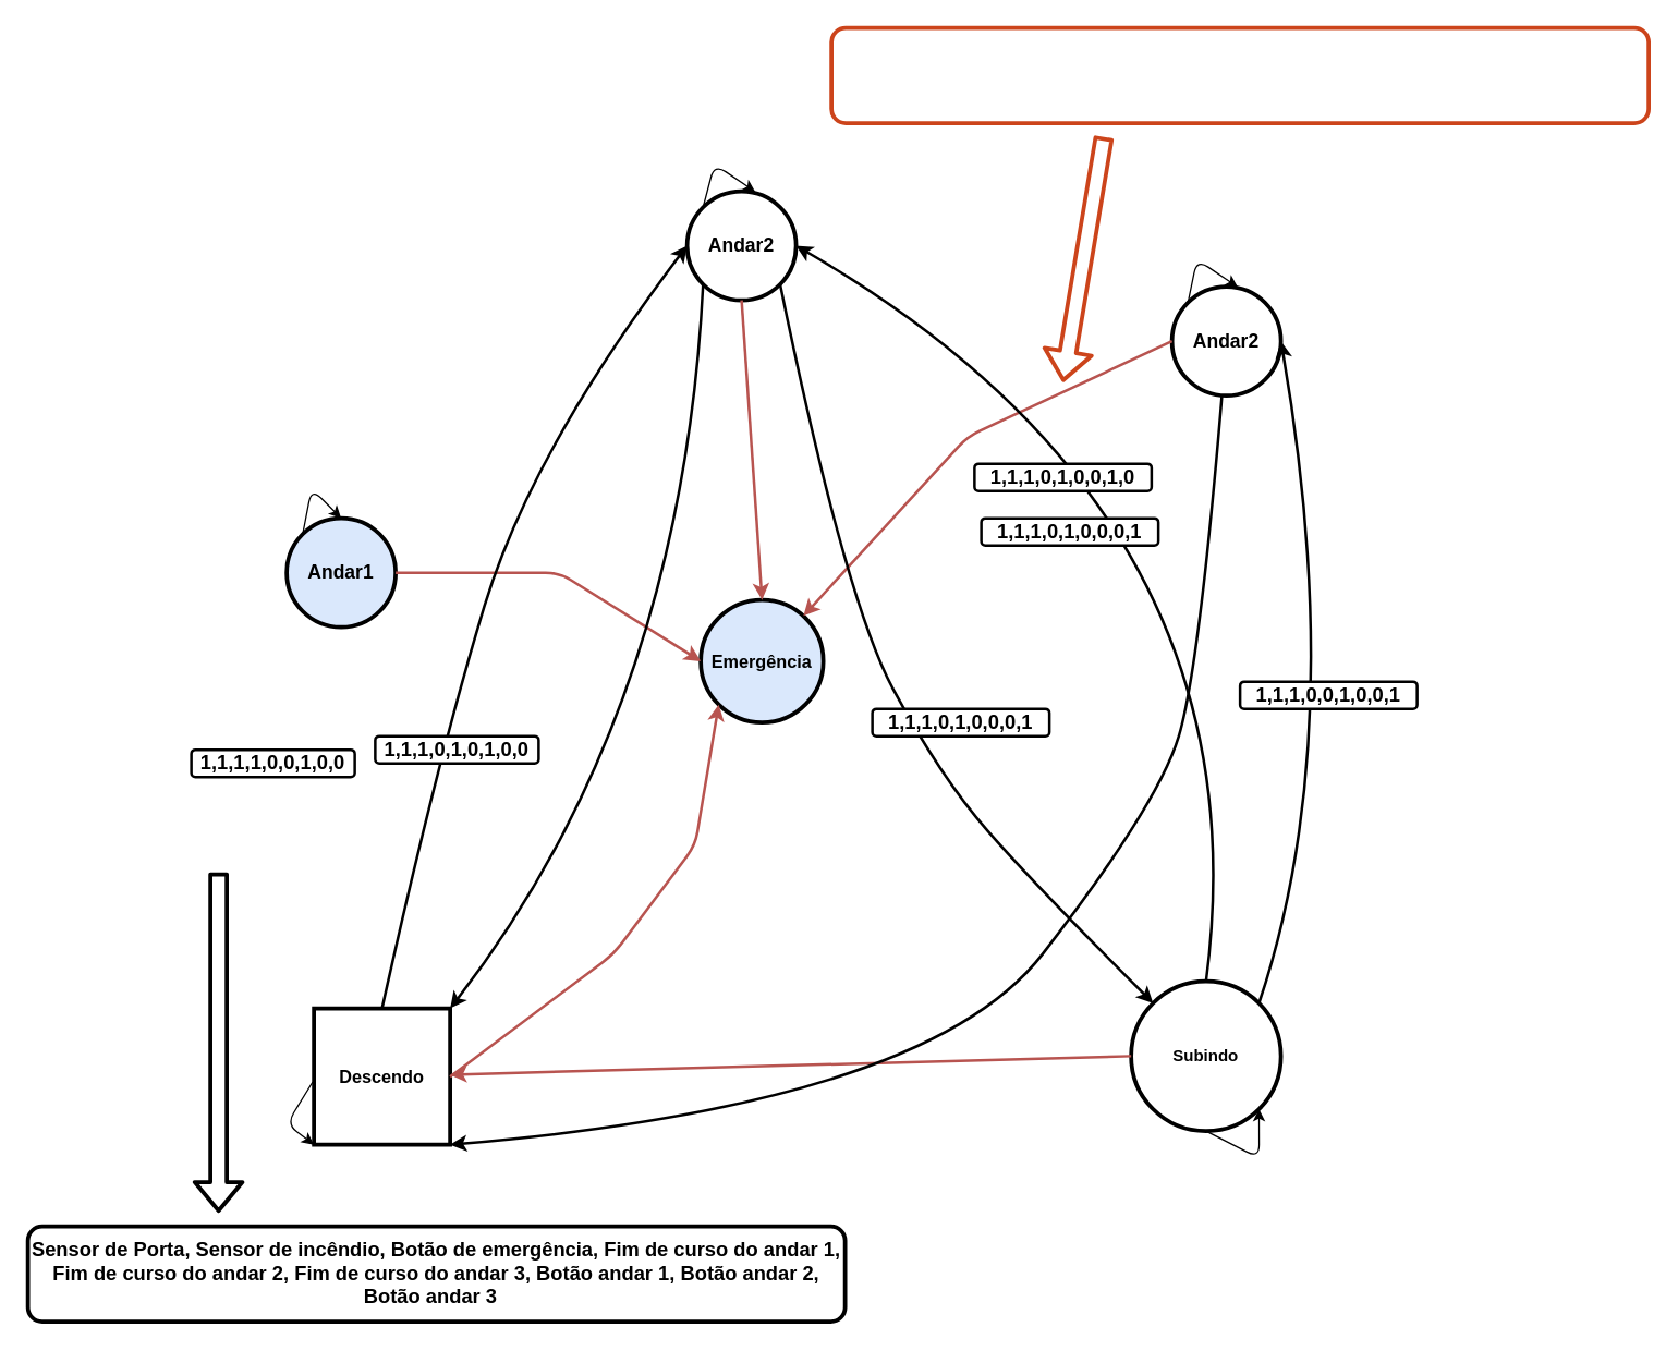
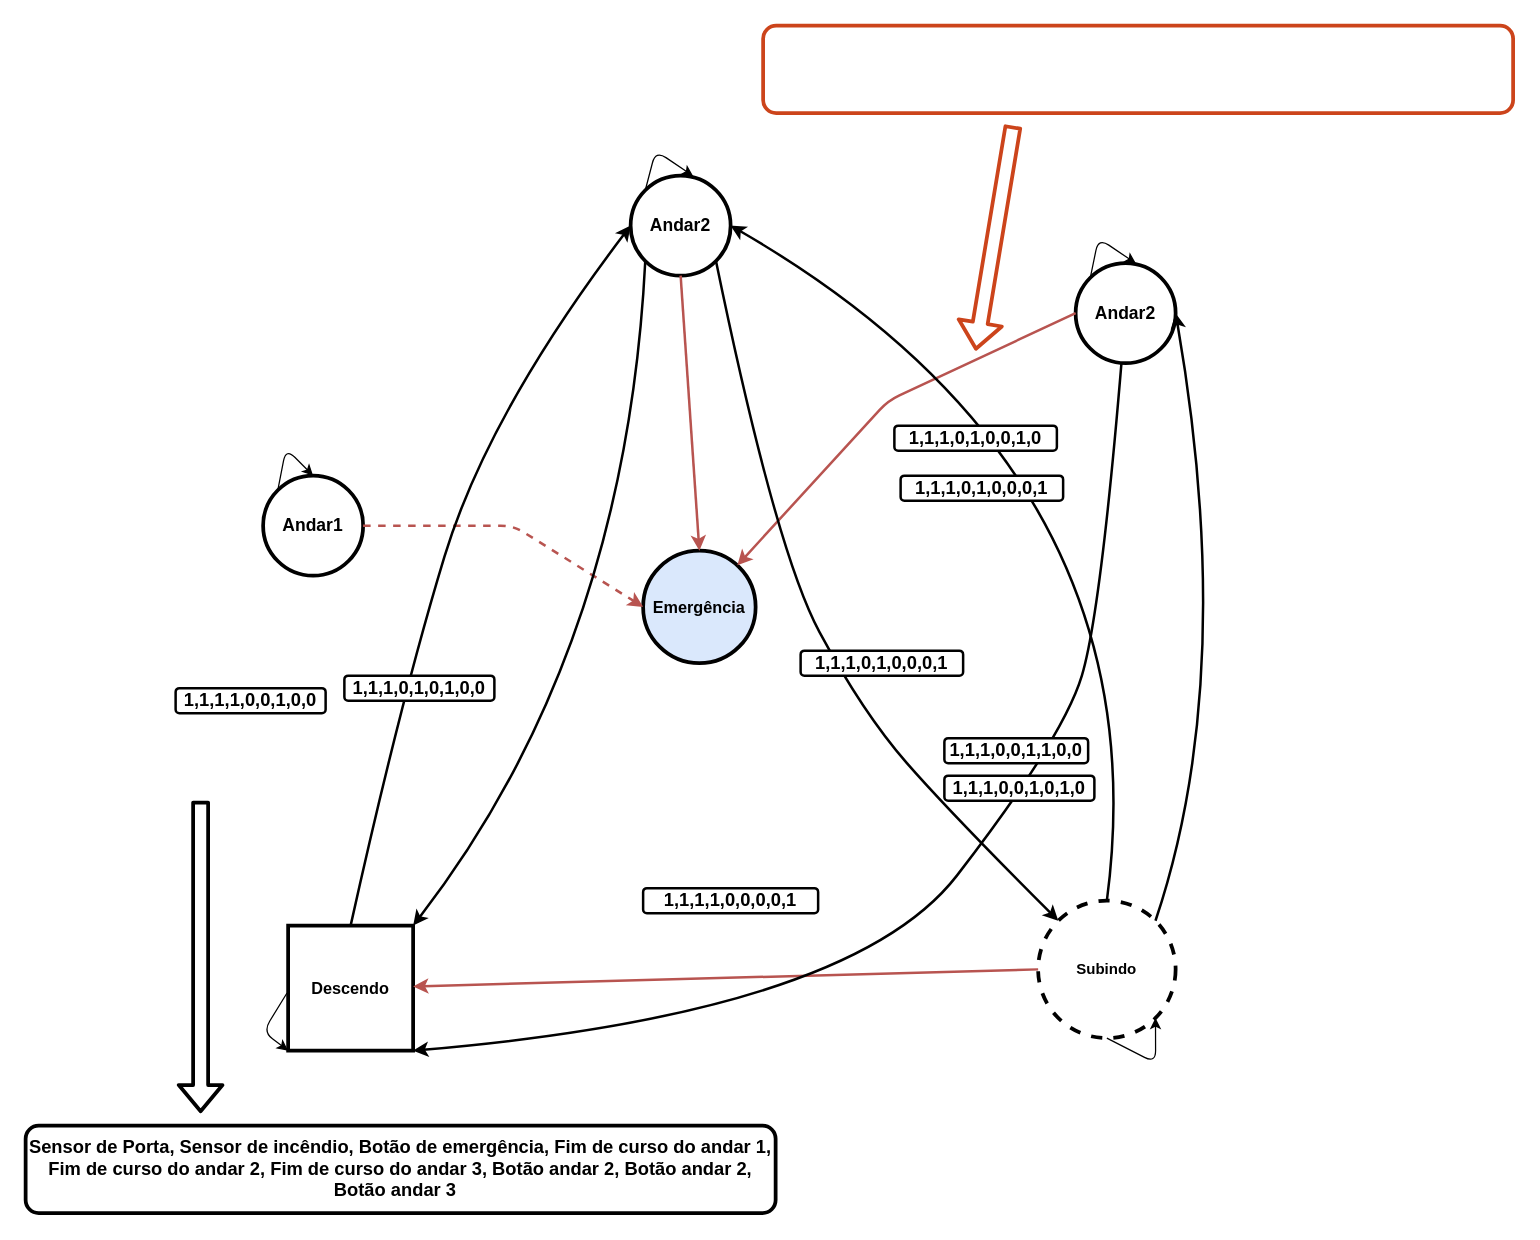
  <mxCell id="0" />
  <mxCell id="1" parent="0" />
- <mxCell id="2" value="&lt;b&gt;&lt;font style=&quot;font-size: 14px&quot;&gt;Andar1&lt;/font&gt;&lt;/b&gt;" style="ellipse;whiteSpace=wrap;html=1;aspect=fixed;strokeWidth=3;fillColor=#dae8fc;" parent="1" vertex="1"><mxGeometry x="210" y="380" width="80" height="80" as="geometry" /></mxCell>
+ <mxCell id="2" value="&lt;b&gt;&lt;font style=&quot;font-size: 14px&quot;&gt;Andar1&lt;/font&gt;&lt;/b&gt;" style="ellipse;whiteSpace=wrap;html=1;aspect=fixed;strokeWidth=3;" parent="1" vertex="1"><mxGeometry x="210" y="380" width="80" height="80" as="geometry" /></mxCell>
  <mxCell id="3" value="&lt;b style=&quot;font-size: 14px&quot;&gt;Andar2&lt;/b&gt;" style="ellipse;whiteSpace=wrap;html=1;aspect=fixed;strokeWidth=3;" parent="1" vertex="1"><mxGeometry x="504" y="140" width="80" height="80" as="geometry" /></mxCell>
  <mxCell id="4" value="&lt;b&gt;&lt;font style=&quot;font-size: 14px&quot;&gt;Andar2&lt;/font&gt;&lt;/b&gt;" style="ellipse;whiteSpace=wrap;html=1;aspect=fixed;strokeWidth=3;" parent="1" vertex="1"><mxGeometry x="860" y="210" width="80" height="80" as="geometry" /></mxCell>
- <mxCell id="5" value="&lt;b&gt;Subindo&lt;/b&gt;" style="ellipse;whiteSpace=wrap;html=1;aspect=fixed;strokeWidth=3;" parent="1" vertex="1"><mxGeometry x="830" y="720" width="110" height="110" as="geometry" /></mxCell>
+ <mxCell id="5" value="&lt;b&gt;Subindo&lt;/b&gt;" style="ellipse;whiteSpace=wrap;html=1;aspect=fixed;strokeWidth=3;dashed=1;" parent="1" vertex="1"><mxGeometry x="830" y="720" width="110" height="110" as="geometry" /></mxCell>
  <mxCell id="6" value="&lt;b&gt;&lt;font style=&quot;font-size: 13px&quot;&gt;Descendo&lt;/font&gt;&lt;/b&gt;" style="whiteSpace=wrap;html=1;aspect=fixed;strokeWidth=3;rounded=0;" parent="1" vertex="1"><mxGeometry x="230" y="740" width="100" height="100" as="geometry" /></mxCell>
  <mxCell id="7" value="&lt;b&gt;&lt;font style=&quot;font-size: 13px&quot;&gt;Emergência&lt;/font&gt;&lt;/b&gt;" style="ellipse;whiteSpace=wrap;html=1;aspect=fixed;strokeWidth=3;fillColor=#dae8fc;" parent="1" vertex="1"><mxGeometry x="514" y="440" width="90" height="90" as="geometry" /></mxCell>
- <mxCell id="8" value="" style="endArrow=classic;html=1;entryX=0;entryY=0.5;entryDx=0;entryDy=0;fillColor=#f8cecc;strokeColor=#b85450;strokeWidth=2;exitX=1;exitY=0.5;exitDx=0;exitDy=0;" parent="1" source="2" target="7" edge="1"><mxGeometry width="50" height="50" relative="1" as="geometry"><mxPoint x="310" y="430" as="sourcePoint" /><mxPoint x="400" y="400" as="targetPoint" /><Array as="points"><mxPoint x="410" y="420" /></Array></mxGeometry></mxCell>
+ <mxCell id="8" value="" style="endArrow=classic;html=1;entryX=0;entryY=0.5;entryDx=0;entryDy=0;fillColor=#f8cecc;strokeColor=#b85450;strokeWidth=2;exitX=1;exitY=0.5;exitDx=0;exitDy=0;dashed=1;" parent="1" source="2" target="7" edge="1"><mxGeometry width="50" height="50" relative="1" as="geometry"><mxPoint x="310" y="430" as="sourcePoint" /><mxPoint x="400" y="400" as="targetPoint" /><Array as="points"><mxPoint x="410" y="420" /></Array></mxGeometry></mxCell>
  <mxCell id="9" value="" style="endArrow=classic;html=1;fillColor=#f8cecc;strokeColor=#b85450;strokeWidth=2;exitX=0.5;exitY=1;exitDx=0;exitDy=0;entryX=0.5;entryY=0;entryDx=0;entryDy=0;" parent="1" source="3" target="7" edge="1"><mxGeometry width="50" height="50" relative="1" as="geometry"><mxPoint x="510" y="350" as="sourcePoint" /><mxPoint x="540" y="440" as="targetPoint" /></mxGeometry></mxCell>
  <mxCell id="10" value="" style="endArrow=classic;html=1;fillColor=#f8cecc;strokeColor=#b85450;strokeWidth=2;exitX=0;exitY=0.5;exitDx=0;exitDy=0;" parent="1" source="4" target="7" edge="1"><mxGeometry width="50" height="50" relative="1" as="geometry"><mxPoint x="690" y="381.84" as="sourcePoint" /><mxPoint x="722.64" y="498.16" as="targetPoint" /><Array as="points"><mxPoint x="710" y="320" /></Array></mxGeometry></mxCell>
  <mxCell id="11" value="" style="endArrow=classic;html=1;fillColor=#f8cecc;strokeColor=#b85450;strokeWidth=2;exitX=0;exitY=0.5;exitDx=0;exitDy=0;" parent="1" source="5" target="6" edge="1"><mxGeometry width="50" height="50" relative="1" as="geometry"><mxPoint x="530" y="370" as="sourcePoint" /><mxPoint x="562.64" y="486.32" as="targetPoint" /></mxGeometry></mxCell>
- <mxCell id="12" value="" style="endArrow=classic;html=1;fillColor=#f8cecc;strokeColor=#b85450;strokeWidth=2;exitX=1;exitY=0.5;exitDx=0;exitDy=0;entryX=0;entryY=1;entryDx=0;entryDy=0;" parent="1" source="6" target="7" edge="1"><mxGeometry width="50" height="50" relative="1" as="geometry"><mxPoint x="500" y="710" as="sourcePoint" /><mxPoint x="550" y="540" as="targetPoint" /><Array as="points"><mxPoint x="450" y="700" /><mxPoint x="510" y="620" /></Array></mxGeometry></mxCell>
  <mxCell id="13" value="" style="curved=1;endArrow=classic;html=1;strokeWidth=2;exitX=0.5;exitY=0;exitDx=0;exitDy=0;entryX=0;entryY=0.5;entryDx=0;entryDy=0;" parent="1" source="6" target="3" edge="1"><mxGeometry width="50" height="50" relative="1" as="geometry"><mxPoint x="330" y="400" as="sourcePoint" /><mxPoint x="380" y="350" as="targetPoint" /><Array as="points"><mxPoint x="320" y="560" /><mxPoint x="390" y="330" /></Array></mxGeometry></mxCell>
  <mxCell id="14" value="" style="curved=1;endArrow=classic;html=1;strokeColor=#000000;strokeWidth=2;entryX=1;entryY=0;entryDx=0;entryDy=0;exitX=0;exitY=1;exitDx=0;exitDy=0;" parent="1" source="3" target="6" edge="1"><mxGeometry width="50" height="50" relative="1" as="geometry"><mxPoint x="500" y="340" as="sourcePoint" /><mxPoint x="480" y="690" as="targetPoint" /><Array as="points"><mxPoint x="500" y="520" /></Array></mxGeometry></mxCell>
  <mxCell id="15" value="" style="curved=1;endArrow=classic;html=1;strokeWidth=2;exitX=1;exitY=0;exitDx=0;exitDy=0;entryX=1;entryY=0.5;entryDx=0;entryDy=0;" parent="1" source="5" target="4" edge="1"><mxGeometry width="50" height="50" relative="1" as="geometry"><mxPoint x="870" y="680" as="sourcePoint" /><mxPoint x="835" y="410" as="targetPoint" /><Array as="points"><mxPoint x="990" y="540" /></Array></mxGeometry></mxCell>
  <mxCell id="16" value="" style="curved=1;endArrow=classic;html=1;strokeColor=#000000;strokeWidth=2;entryX=1;entryY=1;entryDx=0;entryDy=0;" parent="1" source="4" target="6" edge="1"><mxGeometry width="50" height="50" relative="1" as="geometry"><mxPoint x="510" y="350" as="sourcePoint" /><mxPoint x="490" y="720" as="targetPoint" /><Array as="points"><mxPoint x="880" y="490" /><mxPoint x="850" y="590" /><mxPoint x="680" y="810" /></Array></mxGeometry></mxCell>
  <mxCell id="17" value="" style="curved=1;endArrow=classic;html=1;strokeColor=#000000;strokeWidth=2;entryX=0;entryY=0;entryDx=0;entryDy=0;exitX=1;exitY=1;exitDx=0;exitDy=0;" parent="1" source="3" target="5" edge="1"><mxGeometry width="50" height="50" relative="1" as="geometry"><mxPoint x="530" y="340" as="sourcePoint" /><mxPoint x="850" y="680" as="targetPoint" /><Array as="points"><mxPoint x="620" y="440" /><mxPoint x="690" y="570" /><mxPoint x="760" y="650" /></Array></mxGeometry></mxCell>
  <mxCell id="18" value="" style="curved=1;endArrow=classic;html=1;strokeWidth=2;exitX=0.5;exitY=0;exitDx=0;exitDy=0;entryX=1;entryY=0.5;entryDx=0;entryDy=0;" parent="1" source="5" target="3" edge="1"><mxGeometry width="50" height="50" relative="1" as="geometry"><mxPoint x="840" y="670" as="sourcePoint" /><mxPoint x="550" y="320" as="targetPoint" /><Array as="points"><mxPoint x="930" y="380" /></Array></mxGeometry></mxCell>
  <mxCell id="19" value="" style="endArrow=classic;html=1;exitX=0;exitY=0;exitDx=0;exitDy=0;entryX=0.625;entryY=0.004;entryDx=0;entryDy=0;entryPerimeter=0;" parent="1" source="3" target="3" edge="1"><mxGeometry width="50" height="50" relative="1" as="geometry"><mxPoint x="434" y="210" as="sourcePoint" /><mxPoint x="514" y="150" as="targetPoint" /><Array as="points"><mxPoint x="524" y="120" /></Array></mxGeometry></mxCell>
+ <mxCell id="20" value="&lt;span id=&quot;docs-internal-guid-6589a4b1-7fff-5ea1-2ef8-7b5d9af1116f&quot;&gt;&lt;span style=&quot;font-size: 11pt ; font-family: &amp;#34;arial&amp;#34; ; background-color: transparent ; vertical-align: baseline&quot;&gt;&lt;b&gt;1,1,1,1,0,0,0,0,1&lt;/b&gt;&lt;/span&gt;&lt;/span&gt;" style="text;html=1;align=center;verticalAlign=middle;whiteSpace=wrap;rounded=1;strokeColor=#000000;fillColor=#ffffff;strokeWidth=2;" parent="1" vertex="1"><mxGeometry x="514" y="710" width="140" height="20" as="geometry" /></mxCell>
  <mxCell id="21" value="&lt;span id=&quot;docs-internal-guid-22f6198f-7fff-e776-b713-9b277268731d&quot;&gt;&lt;span style=&quot;font-size: 11pt ; font-family: &amp;#34;arial&amp;#34; ; background-color: transparent ; vertical-align: baseline&quot;&gt;&lt;b&gt;1,1,1,0,1,0,0,1,0 &lt;/b&gt;&lt;/span&gt;&lt;/span&gt;" style="text;html=1;align=center;verticalAlign=middle;whiteSpace=wrap;rounded=1;shadow=0;glass=0;strokeColor=#000000;fillColor=#ffffff;strokeWidth=2;" parent="1" vertex="1"><mxGeometry x="715" y="340" width="130" height="20" as="geometry" /></mxCell>
  <mxCell id="22" value="&lt;span id=&quot;docs-internal-guid-ace200eb-7fff-2d70-2511-e228b79c8bc5&quot;&gt;&lt;span style=&quot;font-size: 11pt ; font-family: &amp;#34;arial&amp;#34; ; background-color: transparent ; vertical-align: baseline&quot;&gt;&lt;b&gt;1,1,1,0,1,0,0,0,1&lt;/b&gt;&lt;/span&gt;&lt;/span&gt;" style="text;html=1;align=center;verticalAlign=middle;whiteSpace=wrap;rounded=1;shadow=0;glass=0;strokeColor=#000000;fillColor=#ffffff;strokeWidth=2;" parent="1" vertex="1"><mxGeometry x="720" y="380" width="130" height="20" as="geometry" /></mxCell>
  <mxCell id="23" value="&lt;span id=&quot;docs-internal-guid-dba571e7-7fff-0a41-ba9d-065aade47dcb&quot;&gt;&lt;span style=&quot;font-size: 11pt ; font-family: &amp;#34;arial&amp;#34; ; background-color: transparent ; vertical-align: baseline&quot;&gt;&lt;b&gt;1,1,1,0,1,0,0,0,1&lt;/b&gt;&lt;/span&gt;&lt;/span&gt;" style="text;html=1;align=center;verticalAlign=middle;whiteSpace=wrap;rounded=1;shadow=0;glass=0;strokeColor=#000000;fillColor=#ffffff;strokeWidth=2;" parent="1" vertex="1"><mxGeometry x="640" y="520" width="130" height="20" as="geometry" /></mxCell>
- <mxCell id="24" value="&lt;span id=&quot;docs-internal-guid-af920bf1-7fff-59b1-4576-196e4c3b9e97&quot;&gt;&lt;span style=&quot;font-size: 11pt ; font-family: &amp;#34;arial&amp;#34; ; background-color: transparent ; vertical-align: baseline&quot;&gt;&lt;b&gt;1,1,1,0,0,1,0,0,1&lt;/b&gt;&lt;/span&gt;&lt;/span&gt;" style="text;html=1;align=center;verticalAlign=middle;whiteSpace=wrap;rounded=1;shadow=0;glass=0;strokeColor=#000000;fillColor=#ffffff;strokeWidth=2;" parent="1" vertex="1"><mxGeometry x="910" y="500" width="130" height="20" as="geometry" /></mxCell>
+ <mxCell id="25" value="&lt;span id=&quot;docs-internal-guid-c035a042-7fff-0c49-afb8-e89a290ca3a1&quot;&gt;&lt;span style=&quot;font-size: 11pt ; font-family: &amp;#34;arial&amp;#34; ; background-color: transparent ; vertical-align: baseline&quot;&gt;&lt;b&gt;1,1,1,0,0,1,1,0,0 &lt;/b&gt;&lt;/span&gt;&lt;/span&gt;" style="text;html=1;align=center;verticalAlign=middle;whiteSpace=wrap;rounded=1;shadow=0;glass=0;strokeColor=#000000;fillColor=#ffffff;strokeWidth=2;" parent="1" vertex="1"><mxGeometry x="755" y="590" width="115" height="20" as="geometry" /></mxCell>
+ <mxCell id="26" value="&lt;span id=&quot;docs-internal-guid-0a450c5b-7fff-b23b-1960-abfe635e3b5a&quot;&gt;&lt;span style=&quot;font-size: 11pt ; font-family: &amp;#34;arial&amp;#34; ; background-color: transparent ; vertical-align: baseline&quot;&gt;&lt;b&gt;1,1,1,0,0,1,0,1,0&lt;/b&gt;&lt;/span&gt;&lt;/span&gt;" style="text;html=1;align=center;verticalAlign=middle;whiteSpace=wrap;rounded=1;shadow=0;glass=0;strokeColor=#000000;fillColor=#ffffff;strokeWidth=2;" parent="1" vertex="1"><mxGeometry x="755" y="620" width="120" height="20" as="geometry" /></mxCell>
  <mxCell id="27" value="&lt;span id=&quot;docs-internal-guid-e81d2fcb-7fff-33a9-42db-fe3db5209c5e&quot;&gt;&lt;span style=&quot;font-size: 11pt ; font-family: &amp;#34;arial&amp;#34; ; background-color: transparent ; vertical-align: baseline&quot;&gt;&lt;b&gt;1,1,1,0,1,0,1,0,0&lt;/b&gt;&lt;/span&gt;&lt;/span&gt;" style="text;html=1;align=center;verticalAlign=middle;whiteSpace=wrap;rounded=1;shadow=0;glass=0;strokeColor=#000000;fillColor=#ffffff;strokeWidth=2;" parent="1" vertex="1"><mxGeometry x="275" y="540" width="120" height="20" as="geometry" /></mxCell>
  <mxCell id="28" value="&lt;span id=&quot;docs-internal-guid-e2418df5-7fff-e7c6-6563-67e01c6ffb01&quot;&gt;&lt;span style=&quot;font-size: 11pt ; font-family: &amp;#34;arial&amp;#34; ; background-color: transparent ; vertical-align: baseline&quot;&gt;&lt;b&gt;1,1,1,1,0,0,1,0,0&lt;/b&gt;&lt;/span&gt;&lt;/span&gt;" style="text;html=1;align=center;verticalAlign=middle;whiteSpace=wrap;rounded=1;shadow=0;glass=0;strokeColor=#000000;fillColor=#ffffff;strokeWidth=2;" parent="1" vertex="1"><mxGeometry x="140" y="550" width="120" height="20" as="geometry" /></mxCell>
  <mxCell id="29" value="" style="endArrow=classic;html=1;entryX=0.625;entryY=0.004;entryDx=0;entryDy=0;entryPerimeter=0;exitX=0;exitY=0;exitDx=0;exitDy=0;" parent="1" source="4" edge="1"><mxGeometry width="50" height="50" relative="1" as="geometry"><mxPoint x="870" y="222" as="sourcePoint" /><mxPoint x="908.28" y="210.32" as="targetPoint" /><Array as="points"><mxPoint x="878.28" y="190" /></Array></mxGeometry></mxCell>
  <mxCell id="30" value="" style="endArrow=classic;html=1;entryX=0.5;entryY=0;entryDx=0;entryDy=0;exitX=0;exitY=0;exitDx=0;exitDy=0;" parent="1" source="2" target="2" edge="1"><mxGeometry width="50" height="50" relative="1" as="geometry"><mxPoint x="200" y="390" as="sourcePoint" /><mxPoint x="258.28" y="378.6" as="targetPoint" /><Array as="points"><mxPoint x="228.28" y="358.28" /></Array></mxGeometry></mxCell>
  <mxCell id="31" value="" style="endArrow=classic;html=1;exitX=-0.009;exitY=0.539;exitDx=0;exitDy=0;entryX=0;entryY=1;entryDx=0;entryDy=0;exitPerimeter=0;" parent="1" source="6" target="6" edge="1"><mxGeometry width="50" height="50" relative="1" as="geometry"><mxPoint x="209.996" y="891.716" as="sourcePoint" /><mxPoint x="248.28" y="880.32" as="targetPoint" /><Array as="points"><mxPoint x="210" y="825" /></Array></mxGeometry></mxCell>
  <mxCell id="32" value="" style="endArrow=classic;html=1;exitX=0.5;exitY=1;exitDx=0;exitDy=0;entryX=1;entryY=1;entryDx=0;entryDy=0;" parent="1" source="5" target="5" edge="1"><mxGeometry width="50" height="50" relative="1" as="geometry"><mxPoint x="849.996" y="881.716" as="sourcePoint" /><mxPoint x="888.28" y="870.32" as="targetPoint" /><Array as="points"><mxPoint x="924" y="850" /></Array></mxGeometry></mxCell>
  <mxCell id="33" value="" style="shape=flexArrow;endArrow=classic;html=1;strokeWidth=3;" edge="1" parent="1"><mxGeometry width="50" height="50" relative="1" as="geometry"><mxPoint x="160" y="640" as="sourcePoint" /><mxPoint x="160" y="890" as="targetPoint" /></mxGeometry></mxCell>
- <mxCell id="34" value="&lt;font face=&quot;arial&quot;&gt;&lt;span style=&quot;font-size: 14.667px&quot;&gt;&lt;b&gt;Sensor de Porta, Sensor de incêndio, Botão de emergência, Fim de curso do andar 1, Fim de curso do andar 2, Fim de curso do andar 3, Botão andar 1, Botão andar 2, Botão andar 3&amp;nbsp;&amp;nbsp;&lt;/b&gt;&lt;/span&gt;&lt;/font&gt;" style="text;html=1;align=center;verticalAlign=middle;whiteSpace=wrap;rounded=1;shadow=0;strokeColor=#000000;glass=0;fillColor=#ffffff;strokeWidth=3;" vertex="1" parent="1"><mxGeometry x="20" y="900" width="600" height="70" as="geometry" /></mxCell>
+ <mxCell id="34" value="&lt;font face=&quot;arial&quot;&gt;&lt;span style=&quot;font-size: 14.667px&quot;&gt;&lt;b&gt;Sensor de Porta, Sensor de incêndio, Botão de emergência, Fim de curso do andar 1, Fim de curso do andar 2, Fim de curso do andar 3, Botão andar 2, Botão andar 2, Botão andar 3&amp;nbsp;&amp;nbsp;&lt;/b&gt;&lt;/span&gt;&lt;/font&gt;" style="text;html=1;align=center;verticalAlign=middle;whiteSpace=wrap;rounded=1;shadow=0;strokeColor=#000000;glass=0;fillColor=#ffffff;strokeWidth=3;" vertex="1" parent="1"><mxGeometry x="20" y="900" width="600" height="70" as="geometry" /></mxCell>
  <mxCell id="35" value="" style="text;html=1;align=center;verticalAlign=middle;whiteSpace=wrap;rounded=1;shadow=0;glass=0;fillColor=#ffffff;strokeWidth=3;strokeColor=#CC441B;" vertex="1" parent="1"><mxGeometry x="610" y="20" width="600" height="70" as="geometry" /></mxCell>
  <mxCell id="36" value="" style="shape=flexArrow;endArrow=classic;html=1;strokeWidth=3;strokeColor=#CC441B;fillColor=#ffffff;" edge="1" parent="1"><mxGeometry width="50" height="50" relative="1" as="geometry"><mxPoint x="810" as="sourcePoint" y="100" /><mxPoint x="780" y="280" as="targetPoint" /></mxGeometry></mxCell>
